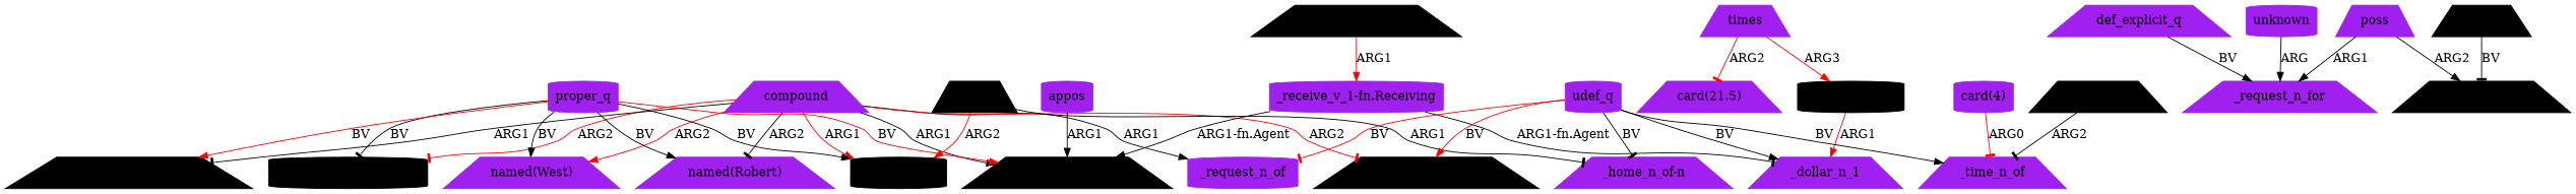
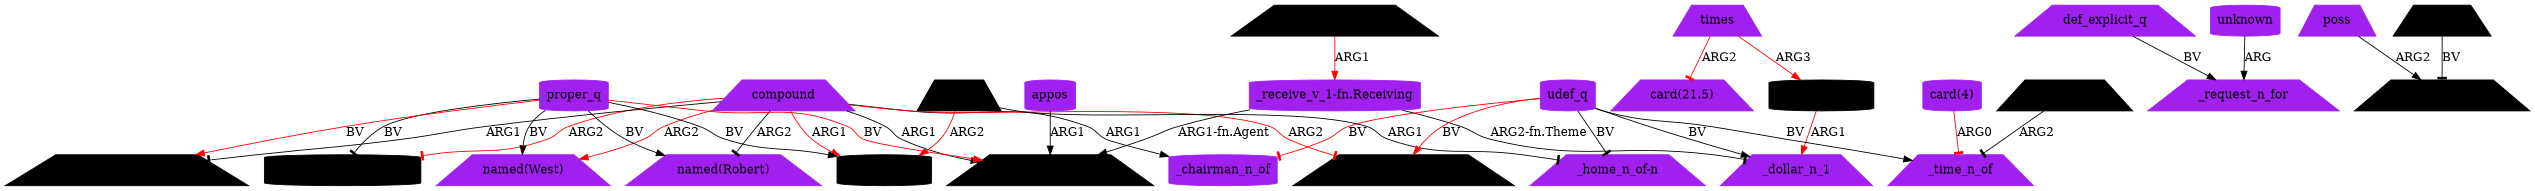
  digraph {
    node [color=purple shape=trapezium style=filled]
    edge [arrowhead=normal color=black]
    "card(1000000)" [color=black shape=cylinder]
    _dollar_n_1
    compound
    "named(West)"
-   _chairman_n_of [shape=cylinder label=_request_n_of]
+   _chairman_n_of [shape=cylinder]
    "named(Virginia)" [color=black]
    "named(Robert)"
    "named(Appropriations)" [color=black shape=cylinder]
    "named(Byrd)" [color=black shape=cylinder]
    "named_n(Senate)" [color=black]
    "named(Committee)" [color=black]
    _of_p [color=black]
    "_home_n_of-n"
    "_receive_v_1-fn.Receiving" [shape=cylinder]
    proper_q [shape=cylinder]
    appos [shape=cylinder]
    udef_q [shape=cylinder]
    _time_n_of
    loc_nonsp [color=black]
    def_explicit_q
    _request_n_for
    times
    "card(21.5)"
    _would_v_modal [color=black]
    poss
    _military_n_1 [color=black]
    unknown [shape=cylinder]
    "card(4)" [shape=cylinder]
    _the_q [color=black]
    "card(1000000)" -> _dollar_n_1 [color=red label=ARG1]
    compound -> "named(West)" [color=red label=ARG2]
    compound -> _chairman_n_of [label=ARG1]
    compound -> "named(Virginia)" [label=ARG1]
    compound -> "named(Robert)" [arrowhead=tee label=ARG2]
    compound -> "named(Appropriations)" [arrowhead=tee color=red label=ARG2]
    compound -> "named(Byrd)" [color=red label=ARG1]
    compound -> "named_n(Senate)" [arrowhead=tee color=red label=ARG2]
    compound -> "named(Committee)" [arrowhead=tee label=ARG1]
    _of_p -> "named(Byrd)" [color=red label=ARG2]
    _of_p -> "_home_n_of-n" [arrowhead=tee label=ARG1]
-   "_receive_v_1-fn.Receiving" -> _dollar_n_1 [arrowhead=tee label="ARG1-fn.Agent"]
+   "_receive_v_1-fn.Receiving" -> _dollar_n_1 [arrowhead=tee label="ARG2-fn.Theme"]
    "_receive_v_1-fn.Receiving" -> "named(Virginia)" [label="ARG1-fn.Agent"]
    proper_q -> "named(West)" [label=BV]
    proper_q -> "named(Virginia)" [color=red label=BV]
    proper_q -> "named(Robert)" [label=BV]
    proper_q -> "named(Appropriations)" [arrowhead=tee label=BV]
    proper_q -> "named(Byrd)" [label=BV]
    proper_q -> "named(Committee)" [color=red label=BV]
    appos -> "named(Virginia)" [label=ARG1]
    udef_q -> _dollar_n_1 [label=BV]
    udef_q -> _chairman_n_of [arrowhead=tee color=red label=BV]
    udef_q -> "named_n(Senate)" [color=red label=BV]
    udef_q -> "_home_n_of-n" [arrowhead=tee label=BV]
    udef_q -> _time_n_of [label=BV]
    loc_nonsp -> _time_n_of [arrowhead=tee label=ARG2]
    def_explicit_q -> _request_n_for [label=BV]
    times -> "card(1000000)" [color=red label=ARG3]
    times -> "card(21.5)" [arrowhead=tee color=red label=ARG2]
    _would_v_modal -> "_receive_v_1-fn.Receiving" [color=red label=ARG1]
-   poss -> _request_n_for [label=ARG1]
    poss -> _military_n_1 [label=ARG2]
    unknown -> _request_n_for [label=ARG]
    "card(4)" -> _time_n_of [arrowhead=tee color=red label=ARG0]
    _the_q -> _military_n_1 [arrowhead=tee label=BV]
  }
